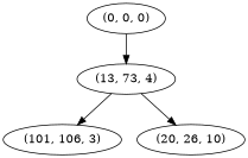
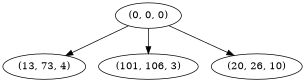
  digraph {
    n1 [label="(13, 73, 4)"]
    "(0, 0, 0)"
    "(101, 106, 3)"
    "(20, 26, 10)"
-   n1 -> "(20, 26, 10)"
+   "(0, 0, 0)" -> "(20, 26, 10)"
    "(0, 0, 0)" -> n1
-   n1 -> "(101, 106, 3)"
+   "(0, 0, 0)" -> "(101, 106, 3)"
  }
